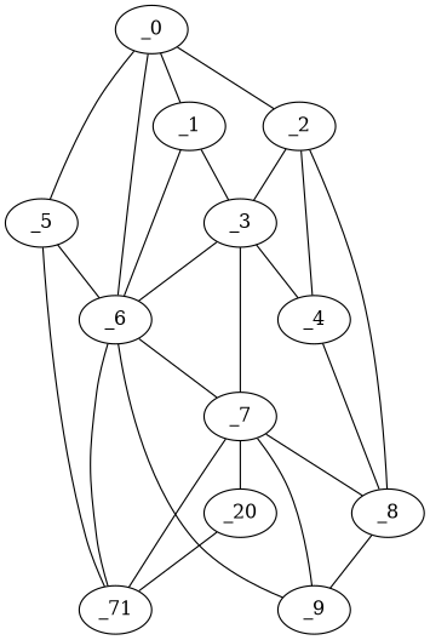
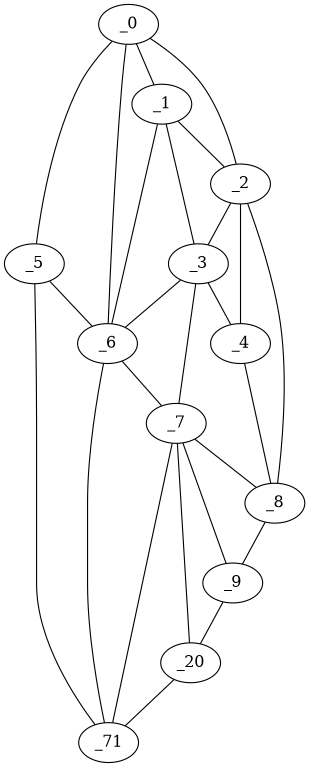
  graph {
    node [x=57 y=79]
    edge [valence=1]
    _0 [x=5]
    _1 [x=14 y=82]
    _2 [x=18 y=119]
    _5 [x=60 y=8]
    _6 [x=63 y=19]
    _3 [y=80]
    _4 [y=117]
    _8 [x=79 y=116]
    n9 [label=_71 x=120 y=60]
    _7 [x=74]
    _9 [x=118 y=114]
    n12 [label=_20 x=119 y=75]
    _0 -- _1 [valence=2]
    _0 -- _2
    _0 -- _5
    _0 -- _6
+   _1 -- _2
    _1 -- _6
    _1 -- _3 [valence=2]
    _2 -- _3 [valence=2]
    _2 -- _4 [valence=2]
    _2 -- _8
    _5 -- _6
    _5 -- n9
    _6 -- n9 [valence=2]
    _6 -- _7
    _3 -- _6 [valence=2]
    _3 -- _4 [valence=2]
    _3 -- _7
    _4 -- _8 [valence=2]
    _8 -- _9
    _7 -- _8 [valence=2]
    _7 -- n9 [valence=2]
    _7 -- _9 [valence=2]
    _7 -- n12
-   _9 -- _6
+   _9 -- n12
    n12 -- n9 [valence=2]
  }
